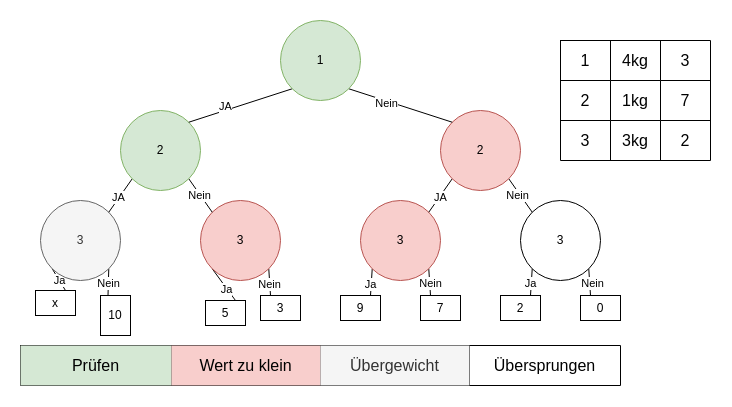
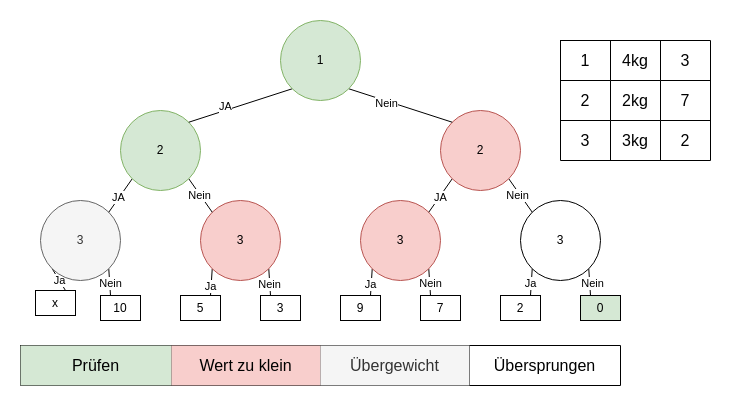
  <mxCell id="0" />
  <mxCell id="1" parent="0" />
  <mxCell id="2" style="rounded=0;orthogonalLoop=1;jettySize=auto;html=1;exitX=0;exitY=1;exitDx=0;exitDy=0;entryX=0.75;entryY=0;entryDx=0;entryDy=0;endArrow=none;endFill=0;" parent="1" source="6" target="37" edge="1"><mxGeometry relative="1" as="geometry" /></mxCell>
  <mxCell id="3" value="Ja" style="edgeLabel;html=1;align=center;verticalAlign=middle;resizable=0;points=[];" parent="2" vertex="1" connectable="0"><mxGeometry x="0.017" relative="1" as="geometry"><mxPoint as="offset" /></mxGeometry></mxCell>
  <mxCell id="4" style="rounded=0;orthogonalLoop=1;jettySize=auto;html=1;exitX=1;exitY=1;exitDx=0;exitDy=0;entryX=0.25;entryY=0;entryDx=0;entryDy=0;endArrow=none;endFill=0;" parent="1" source="6" target="44" edge="1"><mxGeometry relative="1" as="geometry" /></mxCell>
  <mxCell id="5" value="Nein" style="edgeLabel;html=1;align=center;verticalAlign=middle;resizable=0;points=[];" parent="4" vertex="1" connectable="0"><mxGeometry x="0.061" relative="1" as="geometry"><mxPoint as="offset" /></mxGeometry></mxCell>
  <mxCell id="6" value="3" style="ellipse;whiteSpace=wrap;html=1;aspect=fixed;fillColor=#f5f5f5;fontColor=#333333;strokeColor=#666666;" parent="1" vertex="1"><mxGeometry x="40" y="200" width="80" height="80" as="geometry" /></mxCell>
  <mxCell id="7" style="rounded=0;orthogonalLoop=1;jettySize=auto;html=1;exitX=0;exitY=1;exitDx=0;exitDy=0;entryX=0.75;entryY=0;entryDx=0;entryDy=0;endArrow=none;endFill=0;" parent="1" source="11" target="38" edge="1"><mxGeometry relative="1" as="geometry" /></mxCell>
  <mxCell id="8" value="Ja" style="edgeLabel;html=1;align=center;verticalAlign=middle;resizable=0;points=[];" parent="7" vertex="1" connectable="0"><mxGeometry x="0.233" y="-1" relative="1" as="geometry"><mxPoint as="offset" /></mxGeometry></mxCell>
  <mxCell id="9" style="rounded=0;orthogonalLoop=1;jettySize=auto;html=1;exitX=1;exitY=1;exitDx=0;exitDy=0;entryX=0.25;entryY=0;entryDx=0;entryDy=0;endArrow=none;endFill=0;" parent="1" source="11" target="39" edge="1"><mxGeometry relative="1" as="geometry" /></mxCell>
  <mxCell id="10" value="Nein" style="edgeLabel;html=1;align=center;verticalAlign=middle;resizable=0;points=[];" parent="9" vertex="1" connectable="0"><mxGeometry x="0.14" y="-1" relative="1" as="geometry"><mxPoint as="offset" /></mxGeometry></mxCell>
  <mxCell id="11" value="3" style="ellipse;whiteSpace=wrap;html=1;aspect=fixed;fillColor=#f8cecc;strokeColor=#b85450;" parent="1" vertex="1"><mxGeometry x="200" y="200" width="80" height="80" as="geometry" /></mxCell>
  <mxCell id="12" style="rounded=0;orthogonalLoop=1;jettySize=auto;html=1;exitX=0;exitY=1;exitDx=0;exitDy=0;entryX=0.75;entryY=0;entryDx=0;entryDy=0;endArrow=none;endFill=0;" parent="1" source="16" target="40" edge="1"><mxGeometry relative="1" as="geometry" /></mxCell>
  <mxCell id="13" value="Ja" style="edgeLabel;html=1;align=center;verticalAlign=middle;resizable=0;points=[];" parent="12" vertex="1" connectable="0"><mxGeometry x="0.147" y="-1" relative="1" as="geometry"><mxPoint as="offset" /></mxGeometry></mxCell>
  <mxCell id="14" style="rounded=0;orthogonalLoop=1;jettySize=auto;html=1;exitX=1;exitY=1;exitDx=0;exitDy=0;entryX=0.25;entryY=0;entryDx=0;entryDy=0;endArrow=none;endFill=0;" parent="1" source="16" target="41" edge="1"><mxGeometry relative="1" as="geometry" /></mxCell>
  <mxCell id="15" value="Nein" style="edgeLabel;html=1;align=center;verticalAlign=middle;resizable=0;points=[];" parent="14" vertex="1" connectable="0"><mxGeometry x="0.015" relative="1" as="geometry"><mxPoint as="offset" /></mxGeometry></mxCell>
  <mxCell id="16" value="3" style="ellipse;whiteSpace=wrap;html=1;aspect=fixed;fillColor=#f8cecc;strokeColor=#b85450;" parent="1" vertex="1"><mxGeometry x="360" y="200" width="80" height="80" as="geometry" /></mxCell>
  <mxCell id="17" style="rounded=0;orthogonalLoop=1;jettySize=auto;html=1;exitX=0;exitY=1;exitDx=0;exitDy=0;entryX=0.75;entryY=0;entryDx=0;entryDy=0;endArrow=none;endFill=0;" parent="1" source="21" target="43" edge="1"><mxGeometry relative="1" as="geometry" /></mxCell>
  <mxCell id="18" value="Ja" style="edgeLabel;html=1;align=center;verticalAlign=middle;resizable=0;points=[];" parent="17" vertex="1" connectable="0"><mxGeometry x="0.019" y="-1" relative="1" as="geometry"><mxPoint as="offset" /></mxGeometry></mxCell>
  <mxCell id="19" style="rounded=0;orthogonalLoop=1;jettySize=auto;html=1;exitX=1;exitY=1;exitDx=0;exitDy=0;entryX=0.25;entryY=0;entryDx=0;entryDy=0;endArrow=none;endFill=0;" parent="1" source="21" target="42" edge="1"><mxGeometry relative="1" as="geometry" /></mxCell>
  <mxCell id="20" value="Nein" style="edgeLabel;html=1;align=center;verticalAlign=middle;resizable=0;points=[];" parent="19" vertex="1" connectable="0"><mxGeometry x="0.066" y="2" relative="1" as="geometry"><mxPoint as="offset" /></mxGeometry></mxCell>
  <mxCell id="21" value="3" style="ellipse;whiteSpace=wrap;html=1;aspect=fixed;" parent="1" vertex="1"><mxGeometry x="520" y="200" width="80" height="80" as="geometry" /></mxCell>
  <mxCell id="22" style="rounded=0;orthogonalLoop=1;jettySize=auto;html=1;exitX=0;exitY=1;exitDx=0;exitDy=0;entryX=1;entryY=0;entryDx=0;entryDy=0;endArrow=none;endFill=0;" parent="1" source="26" target="16" edge="1"><mxGeometry relative="1" as="geometry" /></mxCell>
  <mxCell id="23" value="JA" style="edgeLabel;html=1;align=center;verticalAlign=middle;resizable=0;points=[];" parent="22" vertex="1" connectable="0"><mxGeometry x="0.102" y="1" relative="1" as="geometry"><mxPoint as="offset" /></mxGeometry></mxCell>
  <mxCell id="24" style="rounded=0;orthogonalLoop=1;jettySize=auto;html=1;exitX=1;exitY=1;exitDx=0;exitDy=0;entryX=0;entryY=0;entryDx=0;entryDy=0;endArrow=none;endFill=0;" parent="1" source="26" target="21" edge="1"><mxGeometry relative="1" as="geometry" /></mxCell>
  <mxCell id="25" value="Nein" style="edgeLabel;html=1;align=center;verticalAlign=middle;resizable=0;points=[];" parent="24" vertex="1" connectable="0"><mxGeometry x="-0.099" y="-2" relative="1" as="geometry"><mxPoint as="offset" /></mxGeometry></mxCell>
  <mxCell id="26" value="2" style="ellipse;whiteSpace=wrap;html=1;aspect=fixed;fillColor=#f8cecc;strokeColor=#b85450;" parent="1" vertex="1"><mxGeometry x="440" y="110" width="80" height="80" as="geometry" /></mxCell>
  <mxCell id="27" style="rounded=0;orthogonalLoop=1;jettySize=auto;html=1;exitX=0;exitY=1;exitDx=0;exitDy=0;entryX=1;entryY=0;entryDx=0;entryDy=0;endArrow=none;endFill=0;" parent="1" source="31" target="6" edge="1"><mxGeometry relative="1" as="geometry" /></mxCell>
  <mxCell id="28" value="JA" style="edgeLabel;html=1;align=center;verticalAlign=middle;resizable=0;points=[];" parent="27" vertex="1" connectable="0"><mxGeometry x="0.147" y="-1" relative="1" as="geometry"><mxPoint as="offset" /></mxGeometry></mxCell>
  <mxCell id="29" style="rounded=0;orthogonalLoop=1;jettySize=auto;html=1;exitX=1;exitY=1;exitDx=0;exitDy=0;entryX=0;entryY=0;entryDx=0;entryDy=0;endArrow=none;endFill=0;" parent="1" source="31" target="11" edge="1"><mxGeometry relative="1" as="geometry" /></mxCell>
  <mxCell id="30" value="Nein" style="edgeLabel;html=1;align=center;verticalAlign=middle;resizable=0;points=[];" parent="29" vertex="1" connectable="0"><mxGeometry x="-0.071" y="-1" relative="1" as="geometry"><mxPoint as="offset" /></mxGeometry></mxCell>
  <mxCell id="31" value="2" style="ellipse;whiteSpace=wrap;html=1;aspect=fixed;fillColor=#d5e8d4;strokeColor=#82b366;" parent="1" vertex="1"><mxGeometry x="120" y="110" width="80" height="80" as="geometry" /></mxCell>
  <mxCell id="32" style="rounded=0;orthogonalLoop=1;jettySize=auto;html=1;exitX=1;exitY=1;exitDx=0;exitDy=0;entryX=0;entryY=0;entryDx=0;entryDy=0;endArrow=none;endFill=0;" parent="1" source="36" target="26" edge="1"><mxGeometry relative="1" as="geometry" /></mxCell>
  <mxCell id="33" value="Nein" style="edgeLabel;html=1;align=center;verticalAlign=middle;resizable=0;points=[];" parent="32" vertex="1" connectable="0"><mxGeometry x="-0.264" y="-2" relative="1" as="geometry"><mxPoint as="offset" /></mxGeometry></mxCell>
  <mxCell id="34" style="rounded=0;orthogonalLoop=1;jettySize=auto;html=1;exitX=0;exitY=1;exitDx=0;exitDy=0;entryX=1;entryY=0;entryDx=0;entryDy=0;endArrow=none;endFill=0;" parent="1" source="36" target="31" edge="1"><mxGeometry relative="1" as="geometry" /></mxCell>
  <mxCell id="35" value="JA" style="edgeLabel;html=1;align=center;verticalAlign=middle;resizable=0;points=[];" parent="34" vertex="1" connectable="0"><mxGeometry x="0.268" y="-4" relative="1" as="geometry"><mxPoint as="offset" /></mxGeometry></mxCell>
  <mxCell id="36" value="1" style="ellipse;whiteSpace=wrap;html=1;aspect=fixed;fillColor=#d5e8d4;strokeColor=#82b366;" parent="1" vertex="1"><mxGeometry x="280" y="20" width="80" height="80" as="geometry" /></mxCell>
  <mxCell id="37" value="x" style="rounded=0;whiteSpace=wrap;html=1;" parent="1" vertex="1"><mxGeometry x="35" y="290" width="40" height="25" as="geometry" /></mxCell>
- <mxCell id="38" value="5" style="rounded=0;whiteSpace=wrap;html=1;" parent="1" vertex="1"><mxGeometry x="205" y="300" width="40" height="25" as="geometry" /></mxCell>
+ <mxCell id="38" value="5" style="rounded=0;whiteSpace=wrap;html=1;" parent="1" vertex="1"><mxGeometry x="180" y="295" width="40" height="25" as="geometry" /></mxCell>
  <mxCell id="39" value="3" style="rounded=0;whiteSpace=wrap;html=1;" parent="1" vertex="1"><mxGeometry x="260" y="295" width="40" height="25" as="geometry" /></mxCell>
  <mxCell id="40" value="9" style="rounded=0;whiteSpace=wrap;html=1;" parent="1" vertex="1"><mxGeometry x="340" y="295" width="40" height="25" as="geometry" /></mxCell>
  <mxCell id="41" value="7" style="rounded=0;whiteSpace=wrap;html=1;" parent="1" vertex="1"><mxGeometry x="420" y="295" width="40" height="25" as="geometry" /></mxCell>
- <mxCell id="42" value="0" style="rounded=0;whiteSpace=wrap;html=1;" parent="1" vertex="1"><mxGeometry x="580" y="295" width="40" height="25" as="geometry" /></mxCell>
+ <mxCell id="42" value="0" style="rounded=0;whiteSpace=wrap;html=1;fillColor=#d5e8d4;" parent="1" vertex="1"><mxGeometry x="580" y="295" width="40" height="25" as="geometry" /></mxCell>
  <mxCell id="43" value="2" style="rounded=0;whiteSpace=wrap;html=1;" parent="1" vertex="1"><mxGeometry x="500" y="295" width="40" height="25" as="geometry" /></mxCell>
- <mxCell id="44" value="10" style="rounded=0;whiteSpace=wrap;html=1;" parent="1" vertex="1"><mxGeometry x="100" y="295" width="30" height="40" as="geometry" /></mxCell>
+ <mxCell id="44" value="10" style="rounded=0;whiteSpace=wrap;html=1;" parent="1" vertex="1"><mxGeometry x="100" y="295" width="40" height="25" as="geometry" /></mxCell>
  <mxCell id="45" value="" style="shape=table;startSize=0;container=1;collapsible=0;childLayout=tableLayout;fontSize=16;" vertex="1" parent="1"><mxGeometry x="560" y="40" width="150" height="120" as="geometry" /></mxCell>
  <mxCell id="46" value="" style="shape=tableRow;horizontal=0;startSize=0;swimlaneHead=0;swimlaneBody=0;strokeColor=inherit;top=0;left=0;bottom=0;right=0;collapsible=0;dropTarget=0;fillColor=none;points=[[0,0.5],[1,0.5]];portConstraint=eastwest;fontSize=16;" vertex="1" parent="45"><mxGeometry width="150" height="40" as="geometry" /></mxCell>
  <mxCell id="47" value="1" style="shape=partialRectangle;html=1;whiteSpace=wrap;connectable=0;strokeColor=inherit;overflow=hidden;fillColor=none;top=0;left=0;bottom=0;right=0;pointerEvents=1;fontSize=16;" vertex="1" parent="46"><mxGeometry width="50" height="40" as="geometry"><mxRectangle width="50" height="40" as="alternateBounds" /></mxGeometry></mxCell>
  <mxCell id="48" value="4kg" style="shape=partialRectangle;html=1;whiteSpace=wrap;connectable=0;strokeColor=inherit;overflow=hidden;fillColor=none;top=0;left=0;bottom=0;right=0;pointerEvents=1;fontSize=16;" vertex="1" parent="46"><mxGeometry x="50" width="50" height="40" as="geometry"><mxRectangle width="50" height="40" as="alternateBounds" /></mxGeometry></mxCell>
  <mxCell id="49" value="3" style="shape=partialRectangle;html=1;whiteSpace=wrap;connectable=0;strokeColor=inherit;overflow=hidden;fillColor=none;top=0;left=0;bottom=0;right=0;pointerEvents=1;fontSize=16;" vertex="1" parent="46"><mxGeometry x="100" width="50" height="40" as="geometry"><mxRectangle width="50" height="40" as="alternateBounds" /></mxGeometry></mxCell>
  <mxCell id="50" value="" style="shape=tableRow;horizontal=0;startSize=0;swimlaneHead=0;swimlaneBody=0;strokeColor=inherit;top=0;left=0;bottom=0;right=0;collapsible=0;dropTarget=0;fillColor=none;points=[[0,0.5],[1,0.5]];portConstraint=eastwest;fontSize=16;" vertex="1" parent="45"><mxGeometry y="40" width="150" height="40" as="geometry" /></mxCell>
  <mxCell id="51" value="2" style="shape=partialRectangle;html=1;whiteSpace=wrap;connectable=0;strokeColor=inherit;overflow=hidden;fillColor=none;top=0;left=0;bottom=0;right=0;pointerEvents=1;fontSize=16;" vertex="1" parent="50"><mxGeometry width="50" height="40" as="geometry"><mxRectangle width="50" height="40" as="alternateBounds" /></mxGeometry></mxCell>
- <mxCell id="52" value="1kg" style="shape=partialRectangle;html=1;whiteSpace=wrap;connectable=0;strokeColor=inherit;overflow=hidden;fillColor=none;top=0;left=0;bottom=0;right=0;pointerEvents=1;fontSize=16;" vertex="1" parent="50"><mxGeometry x="50" width="50" height="40" as="geometry"><mxRectangle width="50" height="40" as="alternateBounds" /></mxGeometry></mxCell>
+ <mxCell id="52" value="2kg" style="shape=partialRectangle;html=1;whiteSpace=wrap;connectable=0;strokeColor=inherit;overflow=hidden;fillColor=none;top=0;left=0;bottom=0;right=0;pointerEvents=1;fontSize=16;" vertex="1" parent="50"><mxGeometry x="50" width="50" height="40" as="geometry"><mxRectangle width="50" height="40" as="alternateBounds" /></mxGeometry></mxCell>
  <mxCell id="53" value="7" style="shape=partialRectangle;html=1;whiteSpace=wrap;connectable=0;strokeColor=inherit;overflow=hidden;fillColor=none;top=0;left=0;bottom=0;right=0;pointerEvents=1;fontSize=16;" vertex="1" parent="50"><mxGeometry x="100" width="50" height="40" as="geometry"><mxRectangle width="50" height="40" as="alternateBounds" /></mxGeometry></mxCell>
  <mxCell id="54" value="" style="shape=tableRow;horizontal=0;startSize=0;swimlaneHead=0;swimlaneBody=0;strokeColor=inherit;top=0;left=0;bottom=0;right=0;collapsible=0;dropTarget=0;fillColor=none;points=[[0,0.5],[1,0.5]];portConstraint=eastwest;fontSize=16;" vertex="1" parent="45"><mxGeometry y="80" width="150" height="40" as="geometry" /></mxCell>
  <mxCell id="55" value="3" style="shape=partialRectangle;html=1;whiteSpace=wrap;connectable=0;strokeColor=inherit;overflow=hidden;fillColor=none;top=0;left=0;bottom=0;right=0;pointerEvents=1;fontSize=16;" vertex="1" parent="54"><mxGeometry width="50" height="40" as="geometry"><mxRectangle width="50" height="40" as="alternateBounds" /></mxGeometry></mxCell>
  <mxCell id="56" value="3kg" style="shape=partialRectangle;html=1;whiteSpace=wrap;connectable=0;strokeColor=inherit;overflow=hidden;fillColor=none;top=0;left=0;bottom=0;right=0;pointerEvents=1;fontSize=16;" vertex="1" parent="54"><mxGeometry x="50" width="50" height="40" as="geometry"><mxRectangle width="50" height="40" as="alternateBounds" /></mxGeometry></mxCell>
  <mxCell id="57" value="2" style="shape=partialRectangle;html=1;whiteSpace=wrap;connectable=0;strokeColor=inherit;overflow=hidden;fillColor=none;top=0;left=0;bottom=0;right=0;pointerEvents=1;fontSize=16;" vertex="1" parent="54"><mxGeometry x="100" width="50" height="40" as="geometry"><mxRectangle width="50" height="40" as="alternateBounds" /></mxGeometry></mxCell>
  <mxCell id="58" value="" style="shape=table;startSize=0;container=1;collapsible=0;childLayout=tableLayout;fontSize=16;" vertex="1" parent="1"><mxGeometry x="20" y="345" width="600" height="40" as="geometry" /></mxCell>
  <mxCell id="59" value="" style="shape=tableRow;horizontal=0;startSize=0;swimlaneHead=0;swimlaneBody=0;strokeColor=inherit;top=0;left=0;bottom=0;right=0;collapsible=0;dropTarget=0;fillColor=none;points=[[0,0.5],[1,0.5]];portConstraint=eastwest;fontSize=16;" vertex="1" parent="58"><mxGeometry width="600" height="40" as="geometry" /></mxCell>
  <mxCell id="60" value="Prüfen" style="shape=partialRectangle;html=1;whiteSpace=wrap;connectable=0;strokeColor=#82b366;overflow=hidden;fillColor=#d5e8d4;top=0;left=0;bottom=0;right=0;pointerEvents=1;fontSize=16;" vertex="1" parent="59"><mxGeometry width="151" height="40" as="geometry"><mxRectangle width="151" height="40" as="alternateBounds" /></mxGeometry></mxCell>
  <mxCell id="61" value="Wert zu klein" style="shape=partialRectangle;html=1;whiteSpace=wrap;connectable=0;strokeColor=#b85450;overflow=hidden;fillColor=#f8cecc;top=0;left=0;bottom=0;right=0;pointerEvents=1;fontSize=16;" vertex="1" parent="59"><mxGeometry x="151" width="149" height="40" as="geometry"><mxRectangle width="149" height="40" as="alternateBounds" /></mxGeometry></mxCell>
  <mxCell id="62" value="Übergewicht" style="shape=partialRectangle;html=1;whiteSpace=wrap;connectable=0;strokeColor=#666666;overflow=hidden;fillColor=#f5f5f5;top=0;left=0;bottom=0;right=0;pointerEvents=1;fontSize=16;fontColor=#333333;" vertex="1" parent="59"><mxGeometry x="300" width="149" height="40" as="geometry"><mxRectangle width="149" height="40" as="alternateBounds" /></mxGeometry></mxCell>
  <mxCell id="63" value="Übersprungen" style="shape=partialRectangle;html=1;whiteSpace=wrap;connectable=0;strokeColor=inherit;overflow=hidden;fillColor=none;top=0;left=0;bottom=0;right=0;pointerEvents=1;fontSize=16;" vertex="1" parent="59"><mxGeometry x="449" width="151" height="40" as="geometry"><mxRectangle width="151" height="40" as="alternateBounds" /></mxGeometry></mxCell>
